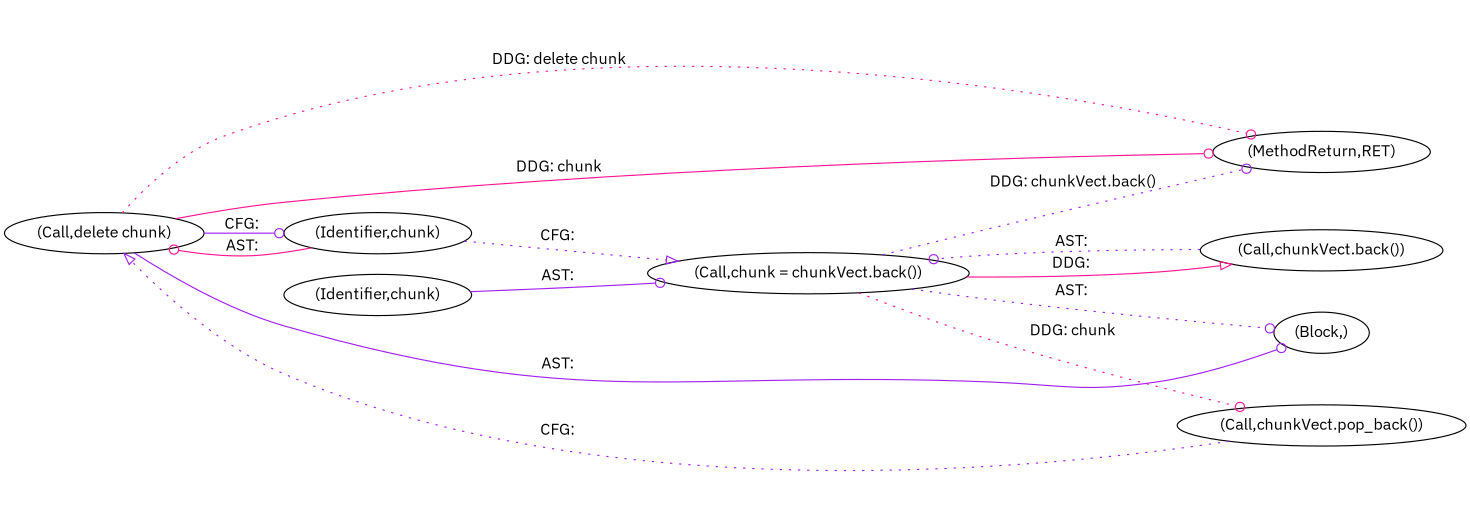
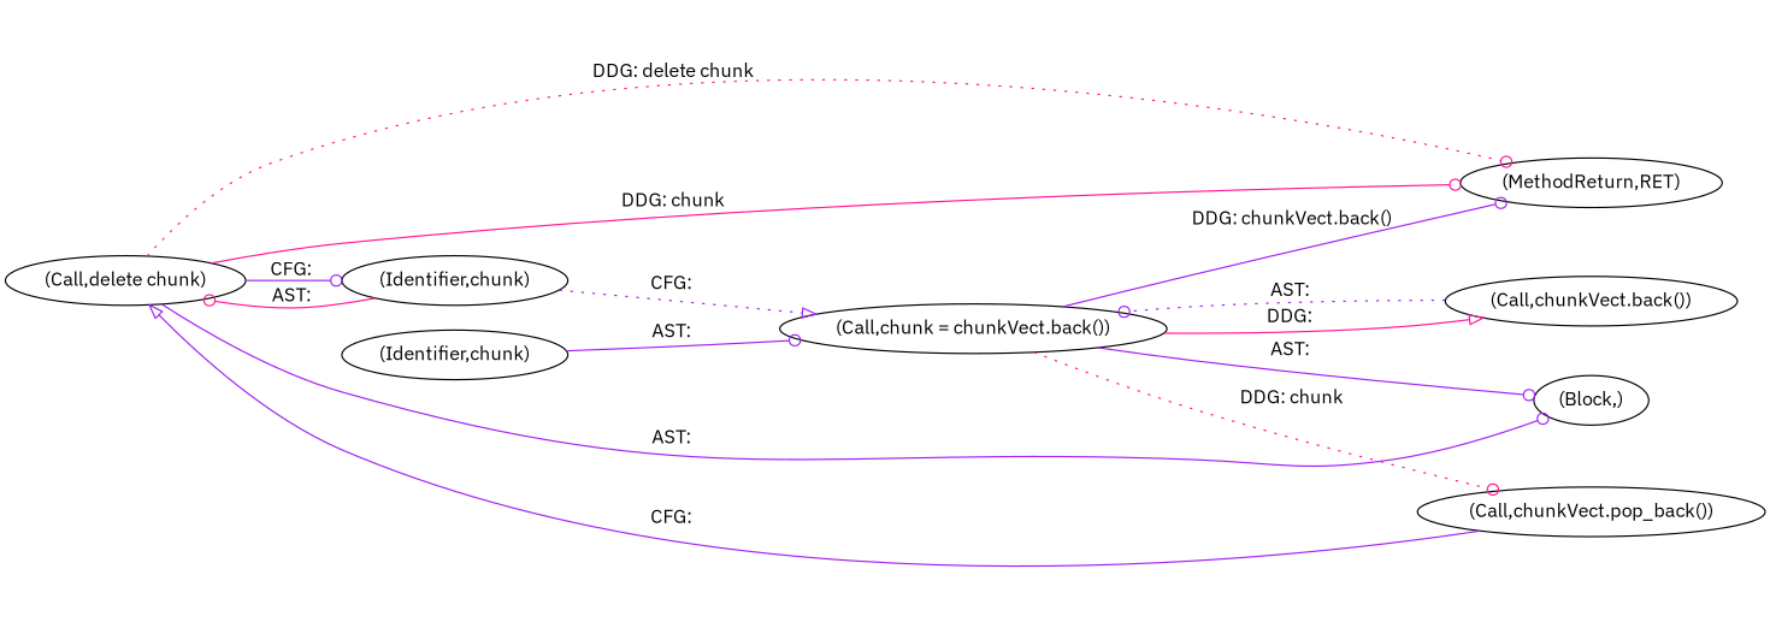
  digraph {
    fontname="IBM Plex Sans"
    rankdir=LR
    node [fontname="IBM Plex Sans"]
    edge [arrowhead=odot color=purple fontname="IBM Plex Sans" style=solid]
    n1 [label="(Call,delete chunk)"]
    n2 [label="(MethodReturn,RET)"]
    n3 [label="(Block,)"]
    n4 [label="(Identifier,chunk)"]
    n5 [label="(Call,chunk = chunkVect.back())"]
    n6 [label="(Call,chunkVect.back())"]
    n7 [label="(Call,chunkVect.pop_back())"]
    n8 [label="(Identifier,chunk)"]
    n1 -> n2 [color=deeppink label="DDG: delete chunk" style=dotted]
    n1 -> n2 [color=deeppink label="DDG: chunk"]
    n1 -> n3 [label="AST: "]
    n1 -> n4 [label="CFG: "]
    n4 -> n1 [color=deeppink label="AST: "]
    n4 -> n5 [arrowhead=onormal label="CFG: " style=dotted]
-   n5 -> n2 [label="DDG: chunkVect.back()" style=dotted]
-   n5 -> n3 [label="AST: " style=dotted]
+   n5 -> n2 [label="DDG: chunkVect.back()"]
+   n5 -> n3 [label="AST: "]
    n5 -> n6 [arrowhead=onormal color=deeppink label="DDG: "]
    n5 -> n7 [color=deeppink label="DDG: chunk" style=dotted]
    n6 -> n5 [label="AST: " style=dotted]
-   n7 -> n1 [arrowhead=onormal label="CFG: " style=dotted]
+   n7 -> n1 [arrowhead=onormal label="CFG: "]
    n8 -> n5 [label="AST: "]
  }
